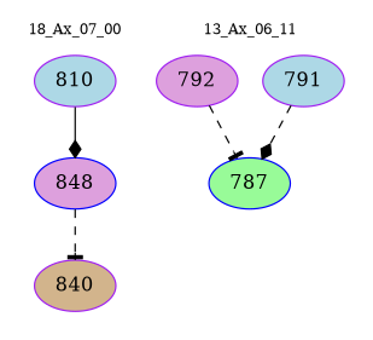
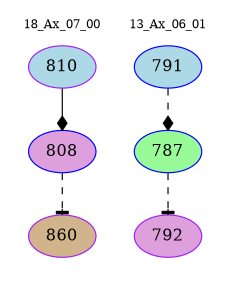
  digraph {
    node [color=purple fillcolor=lightblue style=filled]
    edge [arrowhead=diamond color=black style=dashed]
    n1 [label=810]
-   n2 [color=blue fillcolor=plum label=848]
-   n3 [fillcolor=tan label=840]
-   n4 [label=791]
+   n2 [color=blue fillcolor=plum label=808]
+   n3 [fillcolor=tan label=860]
+   n4 [color=blue label=791]
    n5 [color=blue fillcolor=palegreen label=787]
    n6 [fillcolor=plum label=792]
    subgraph cluster_1 {
      color=white
      fontsize=10
      label="18_Ax_07_00"
      n1
      n2
      n3
    }
    subgraph cluster_2 {
      color=white
      fontsize=10
-     label="13_Ax_06_11"
+     label="13_Ax_06_01"
      n4
      n5
      n6
    }
    n1 -> n2 [style=solid]
    n2 -> n3 [arrowhead=tee]
    n4 -> n5
-   n6 -> n5 [arrowhead=tee]
+   n5 -> n6 [arrowhead=tee]
  }
